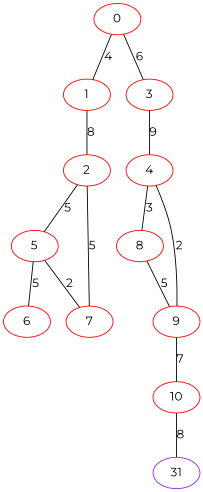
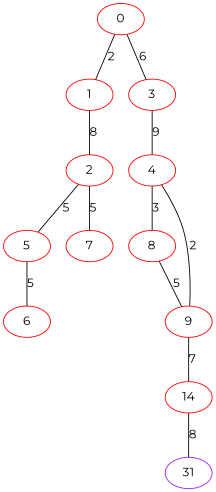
  graph {
    fontname=Montserrat
    node [color=red fontname=Montserrat weight=1]
    edge [fontname=Montserrat]
    0
    1
    3
    2
    4
    5
    7
    6
    8
    9
-   10
+   10 [label=14]
    n12 [color=purple label=31 weight=4]
-   0 -- 1 [label=4]
+   0 -- 1 [label=2]
    0 -- 3 [label=6]
    1 -- 2 [label=8]
    3 -- 4 [label=9]
    2 -- 5 [label=5]
    2 -- 7 [label=5]
    4 -- 8 [label=3]
    4 -- 9 [label=2]
-   5 -- 7 [label=2]
    5 -- 6 [label=5]
    8 -- 9 [label=5]
    9 -- 10 [label=7]
    10 -- n12 [label=8]
  }
